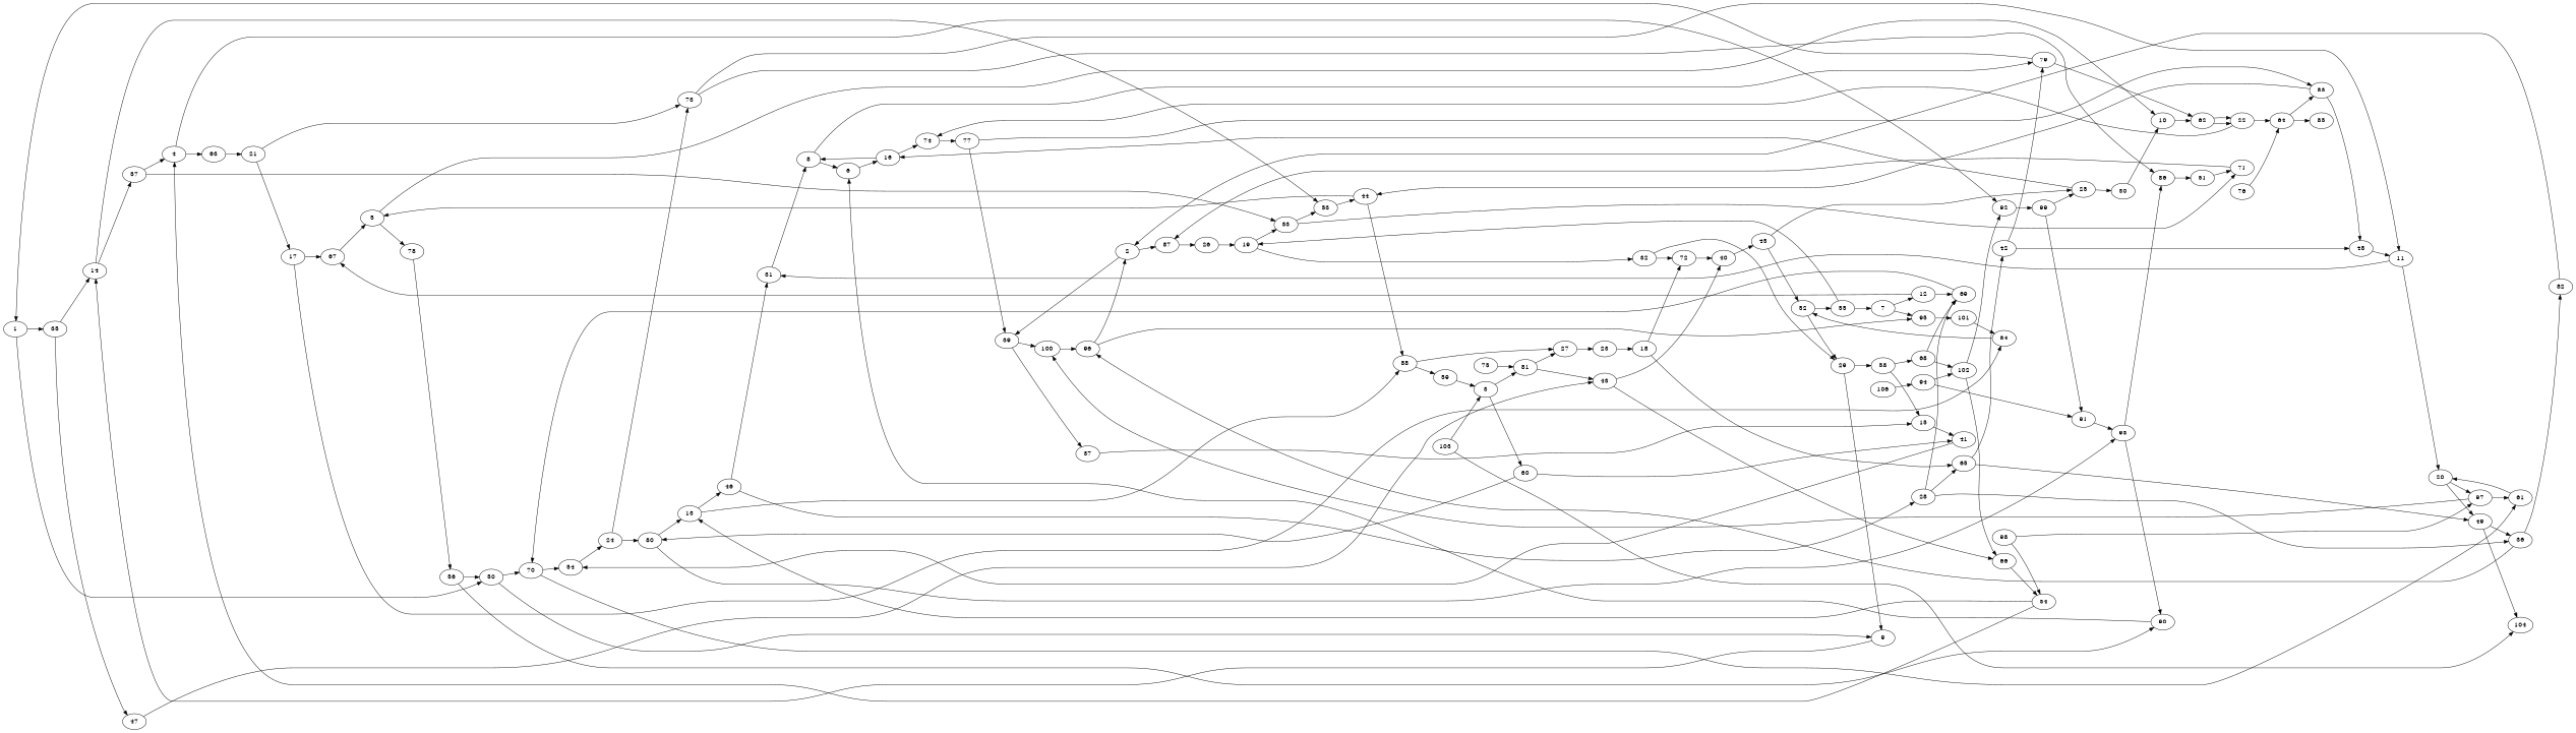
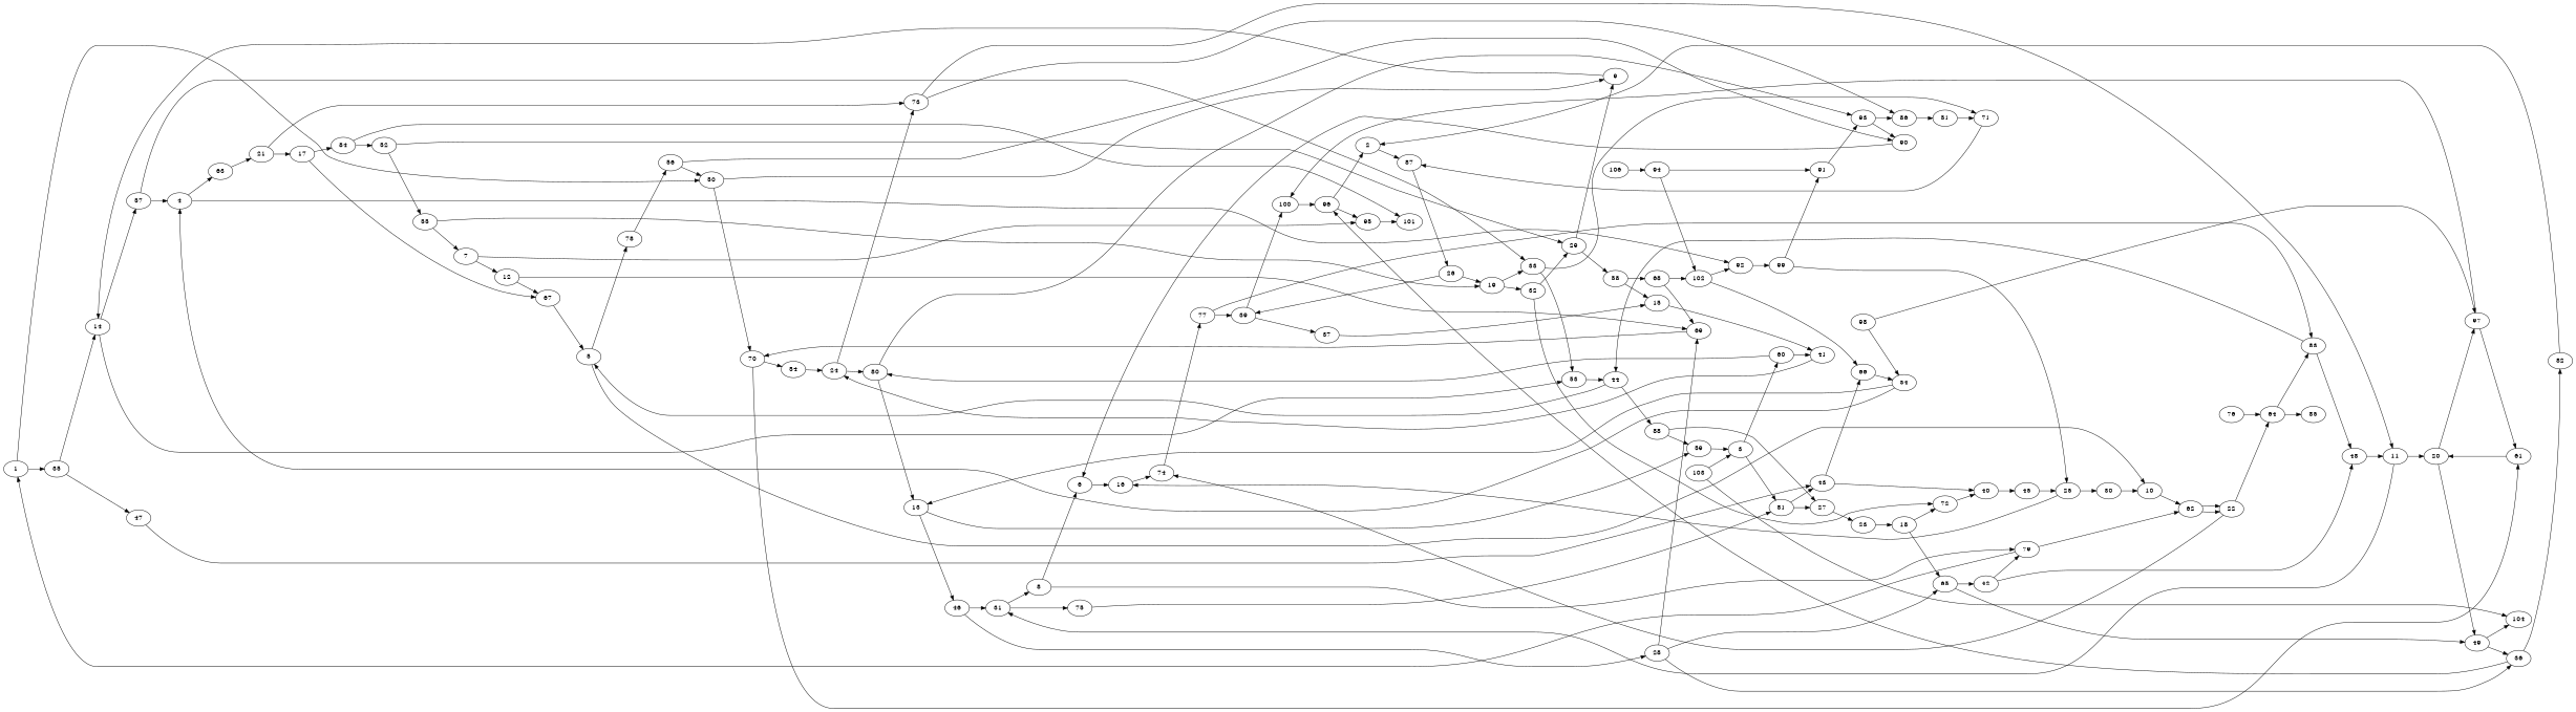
  digraph {
    rankdir=LR
    1
    35
    50
    14
    47
    9
    70
    57
    53
    43
    54
    61
    2
    39
    87
    37
    100
    26
    15
    96
    19
    3
    60
    81
    41
    80
    27
    13
    93
    23
    40
    66
    4
    63
    92
    21
    99
    17
    73
    25
    91
    5
    78
    10
    56
    62
    90
    22
    6
    16
    8
    74
    79
    77
    7
    12
    95
    67
    69
    101
    84
    33
    44
    64
    11
    31
    20
    75
    49
    97
    36
    104
    28
    65
    46
    88
    59
    71
    24
    83
    52
    29
    55
    18
    72
    42
    45
    48
    32
    58
    82
    86
    51
    85
    30
    68
    102
    34
    76
    103
    94
    98
    106
    1 -> 35
    1 -> 50
    35 -> 14
    35 -> 47
    50 -> 9
    50 -> 70
    14 -> 57
    14 -> 53
    47 -> 43
    9 -> 14
    70 -> 54
    70 -> 61
    57 -> 4
    57 -> 33
    53 -> 44
    43 -> 40
    43 -> 66
    54 -> 24
    61 -> 20
-   2 -> 39
+   26 -> 39
    2 -> 87
    39 -> 37
    39 -> 100
    87 -> 26
    37 -> 15
    100 -> 96
    26 -> 19
    15 -> 41
    96 -> 2
    96 -> 95
    19 -> 33
    19 -> 32
    3 -> 60
    3 -> 81
    60 -> 41
    60 -> 80
    81 -> 43
    81 -> 27
-   41 -> 54
+   41 -> 24
    80 -> 13
    80 -> 93
    27 -> 23
    13 -> 46
-   13 -> 88
+   13 -> 59
    93 -> 90
    93 -> 86
    23 -> 18
    40 -> 45
    66 -> 34
    4 -> 63
    4 -> 92
    63 -> 21
    92 -> 99
    21 -> 17
    21 -> 73
    99 -> 25
    99 -> 91
    17 -> 67
    17 -> 84
    73 -> 11
    73 -> 86
    25 -> 16
    25 -> 30
    91 -> 93
    5 -> 78
    5 -> 10
    78 -> 56
    10 -> 62
    56 -> 50
    56 -> 90
    62 -> 22
    62 -> 22
    90 -> 6
    22 -> 74
    22 -> 64
    6 -> 16
-   16 -> 8
    16 -> 74
    8 -> 6
    8 -> 79
    74 -> 77
    79 -> 1
    79 -> 62
    77 -> 39
    77 -> 83
    7 -> 12
    7 -> 95
    12 -> 67
    12 -> 69
    95 -> 101
    67 -> 5
    69 -> 70
-   101 -> 84
+   84 -> 101
    84 -> 52
    33 -> 53
    33 -> 71
    44 -> 5
    44 -> 88
    64 -> 83
    64 -> 85
    11 -> 31
    11 -> 20
    31 -> 8
+   31 -> 75
    20 -> 49
    20 -> 97
    75 -> 81
    49 -> 36
    49 -> 104
    97 -> 61
    97 -> 100
    36 -> 96
    36 -> 82
    28 -> 69
    28 -> 36
    28 -> 65
    65 -> 49
    65 -> 42
    46 -> 31
    46 -> 28
    88 -> 27
    88 -> 59
    59 -> 3
    71 -> 87
    24 -> 80
    24 -> 73
    83 -> 44
    83 -> 48
    52 -> 29
    52 -> 55
    29 -> 9
    29 -> 58
    55 -> 19
    55 -> 7
    18 -> 65
    18 -> 72
    72 -> 40
    42 -> 79
    42 -> 48
    45 -> 25
-   45 -> 52
    48 -> 11
    32 -> 29
    32 -> 72
    58 -> 15
    58 -> 68
    82 -> 2
    86 -> 51
    51 -> 71
    30 -> 10
    68 -> 69
    68 -> 102
    102 -> 66
    102 -> 92
    34 -> 13
    34 -> 4
    76 -> 64
    103 -> 3
    103 -> 104
    94 -> 91
    94 -> 102
    98 -> 97
    98 -> 34
    106 -> 94
  }
